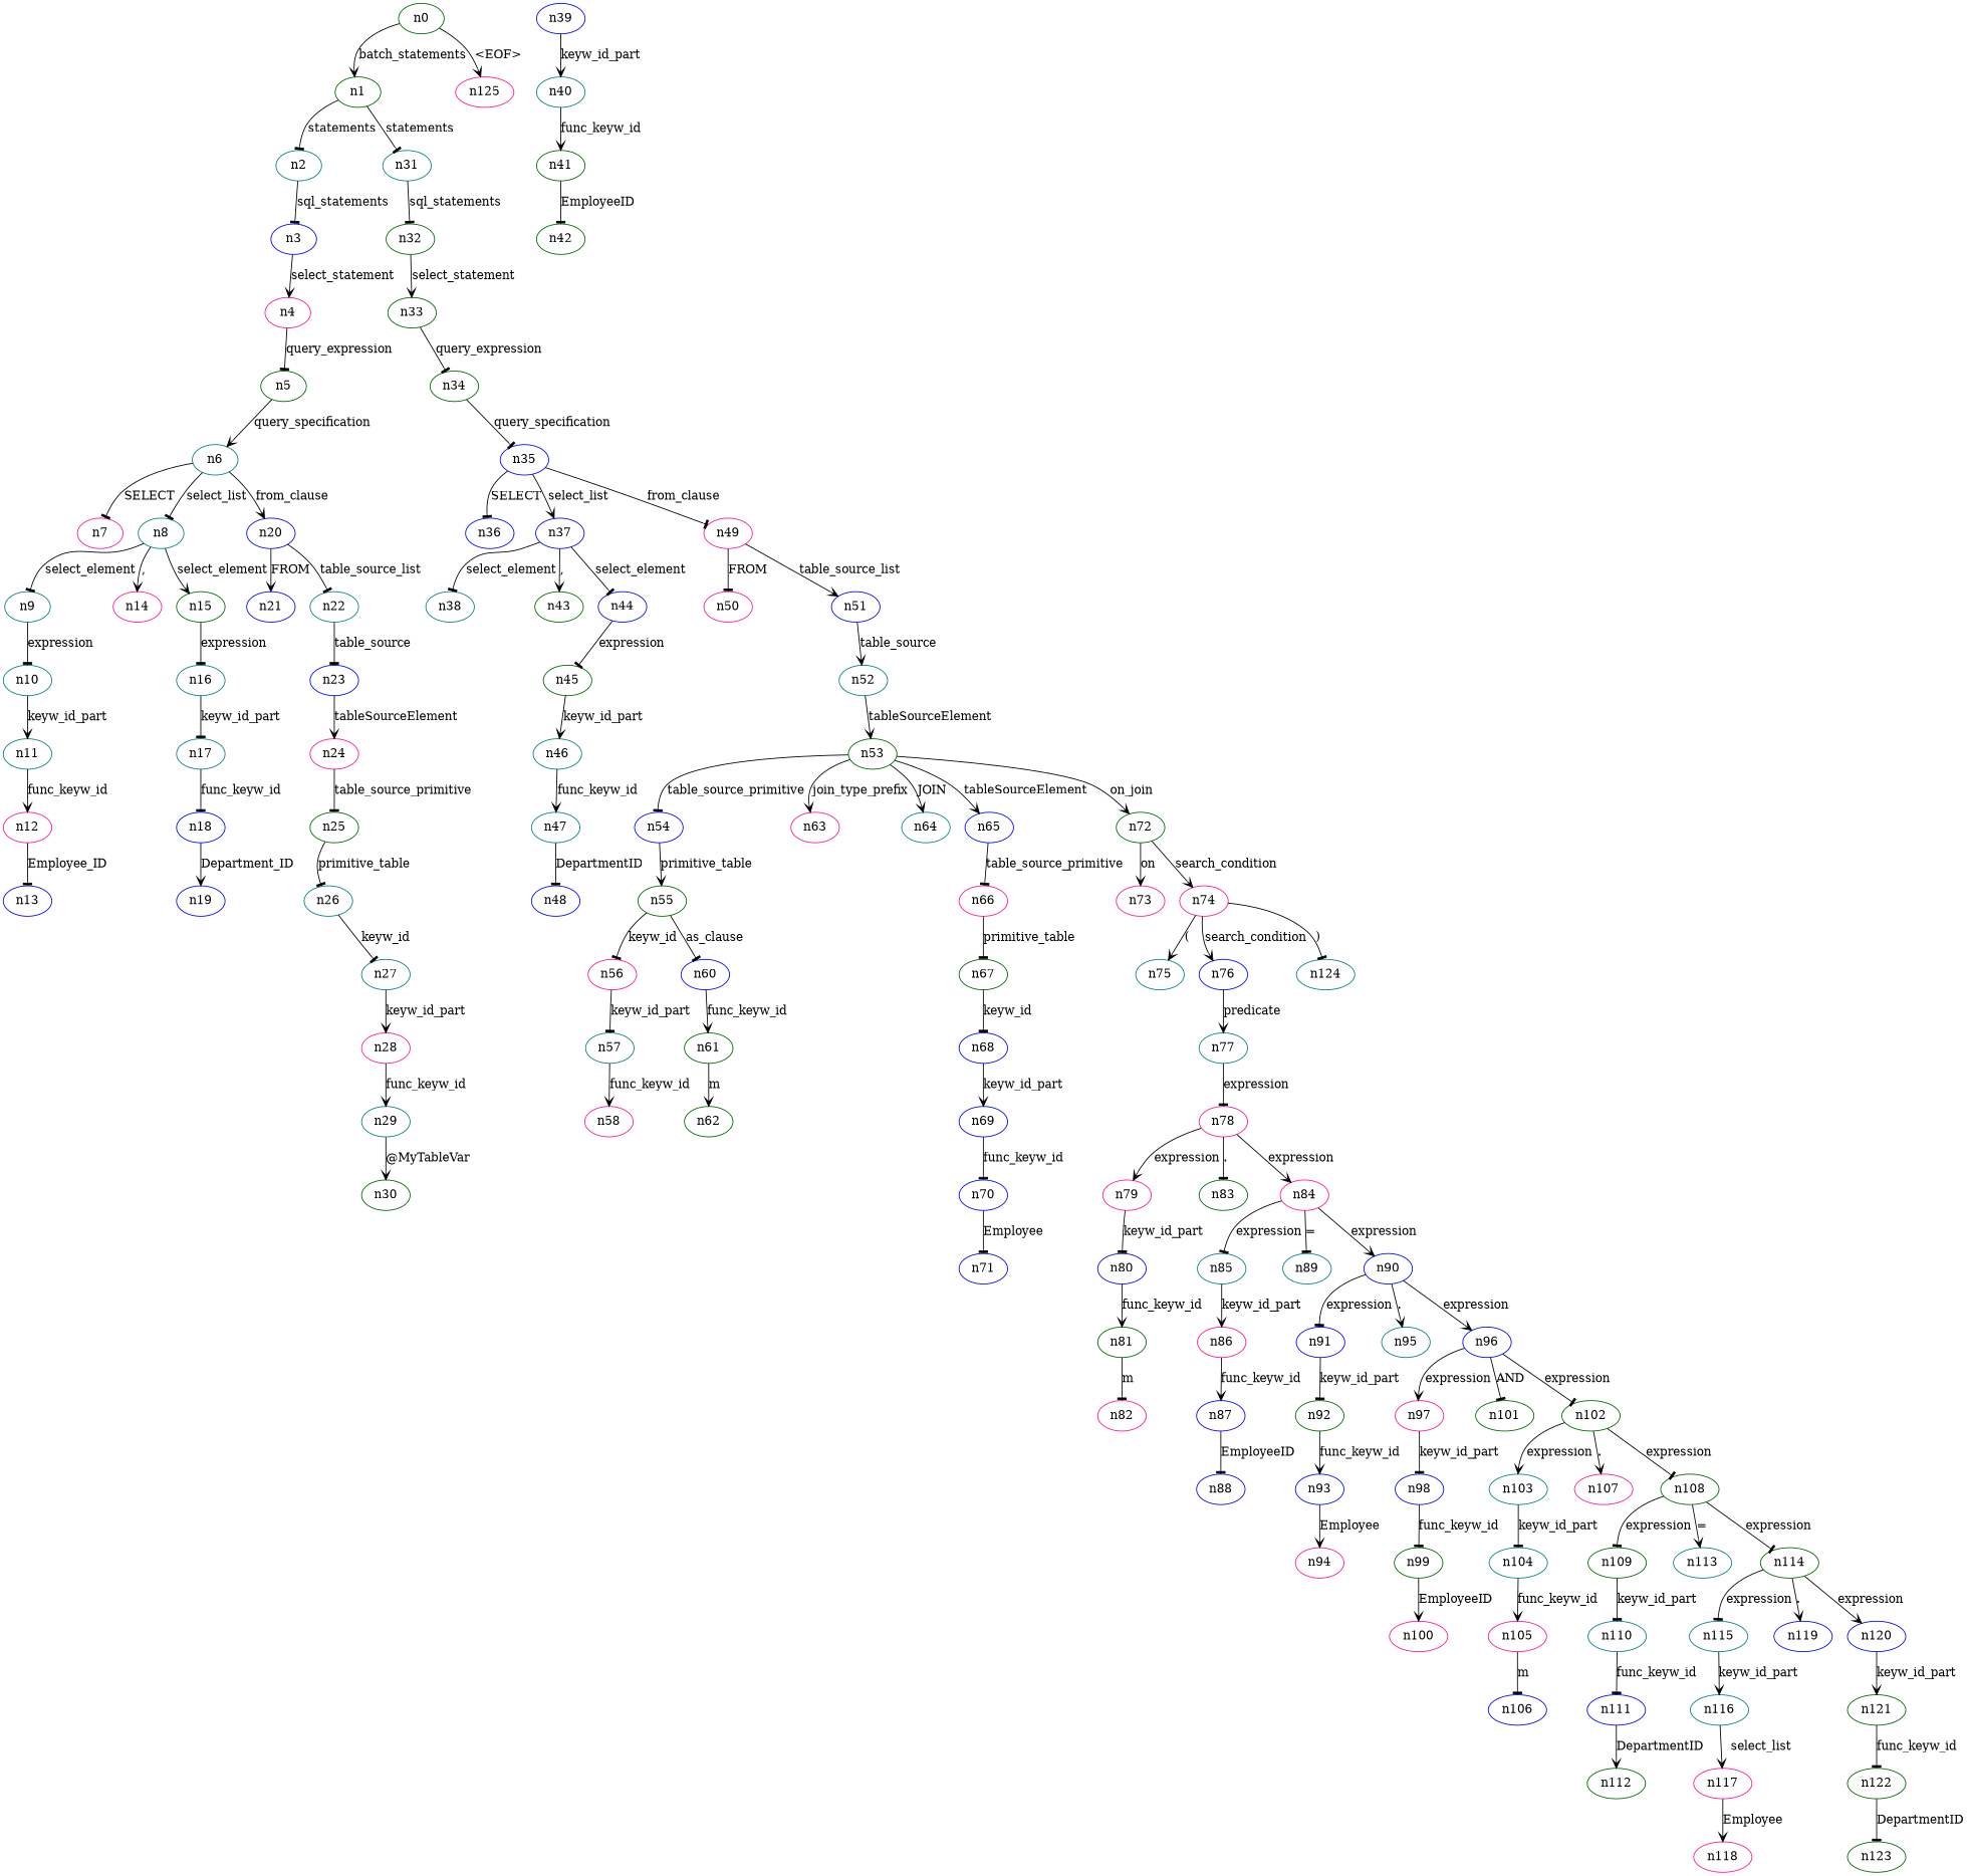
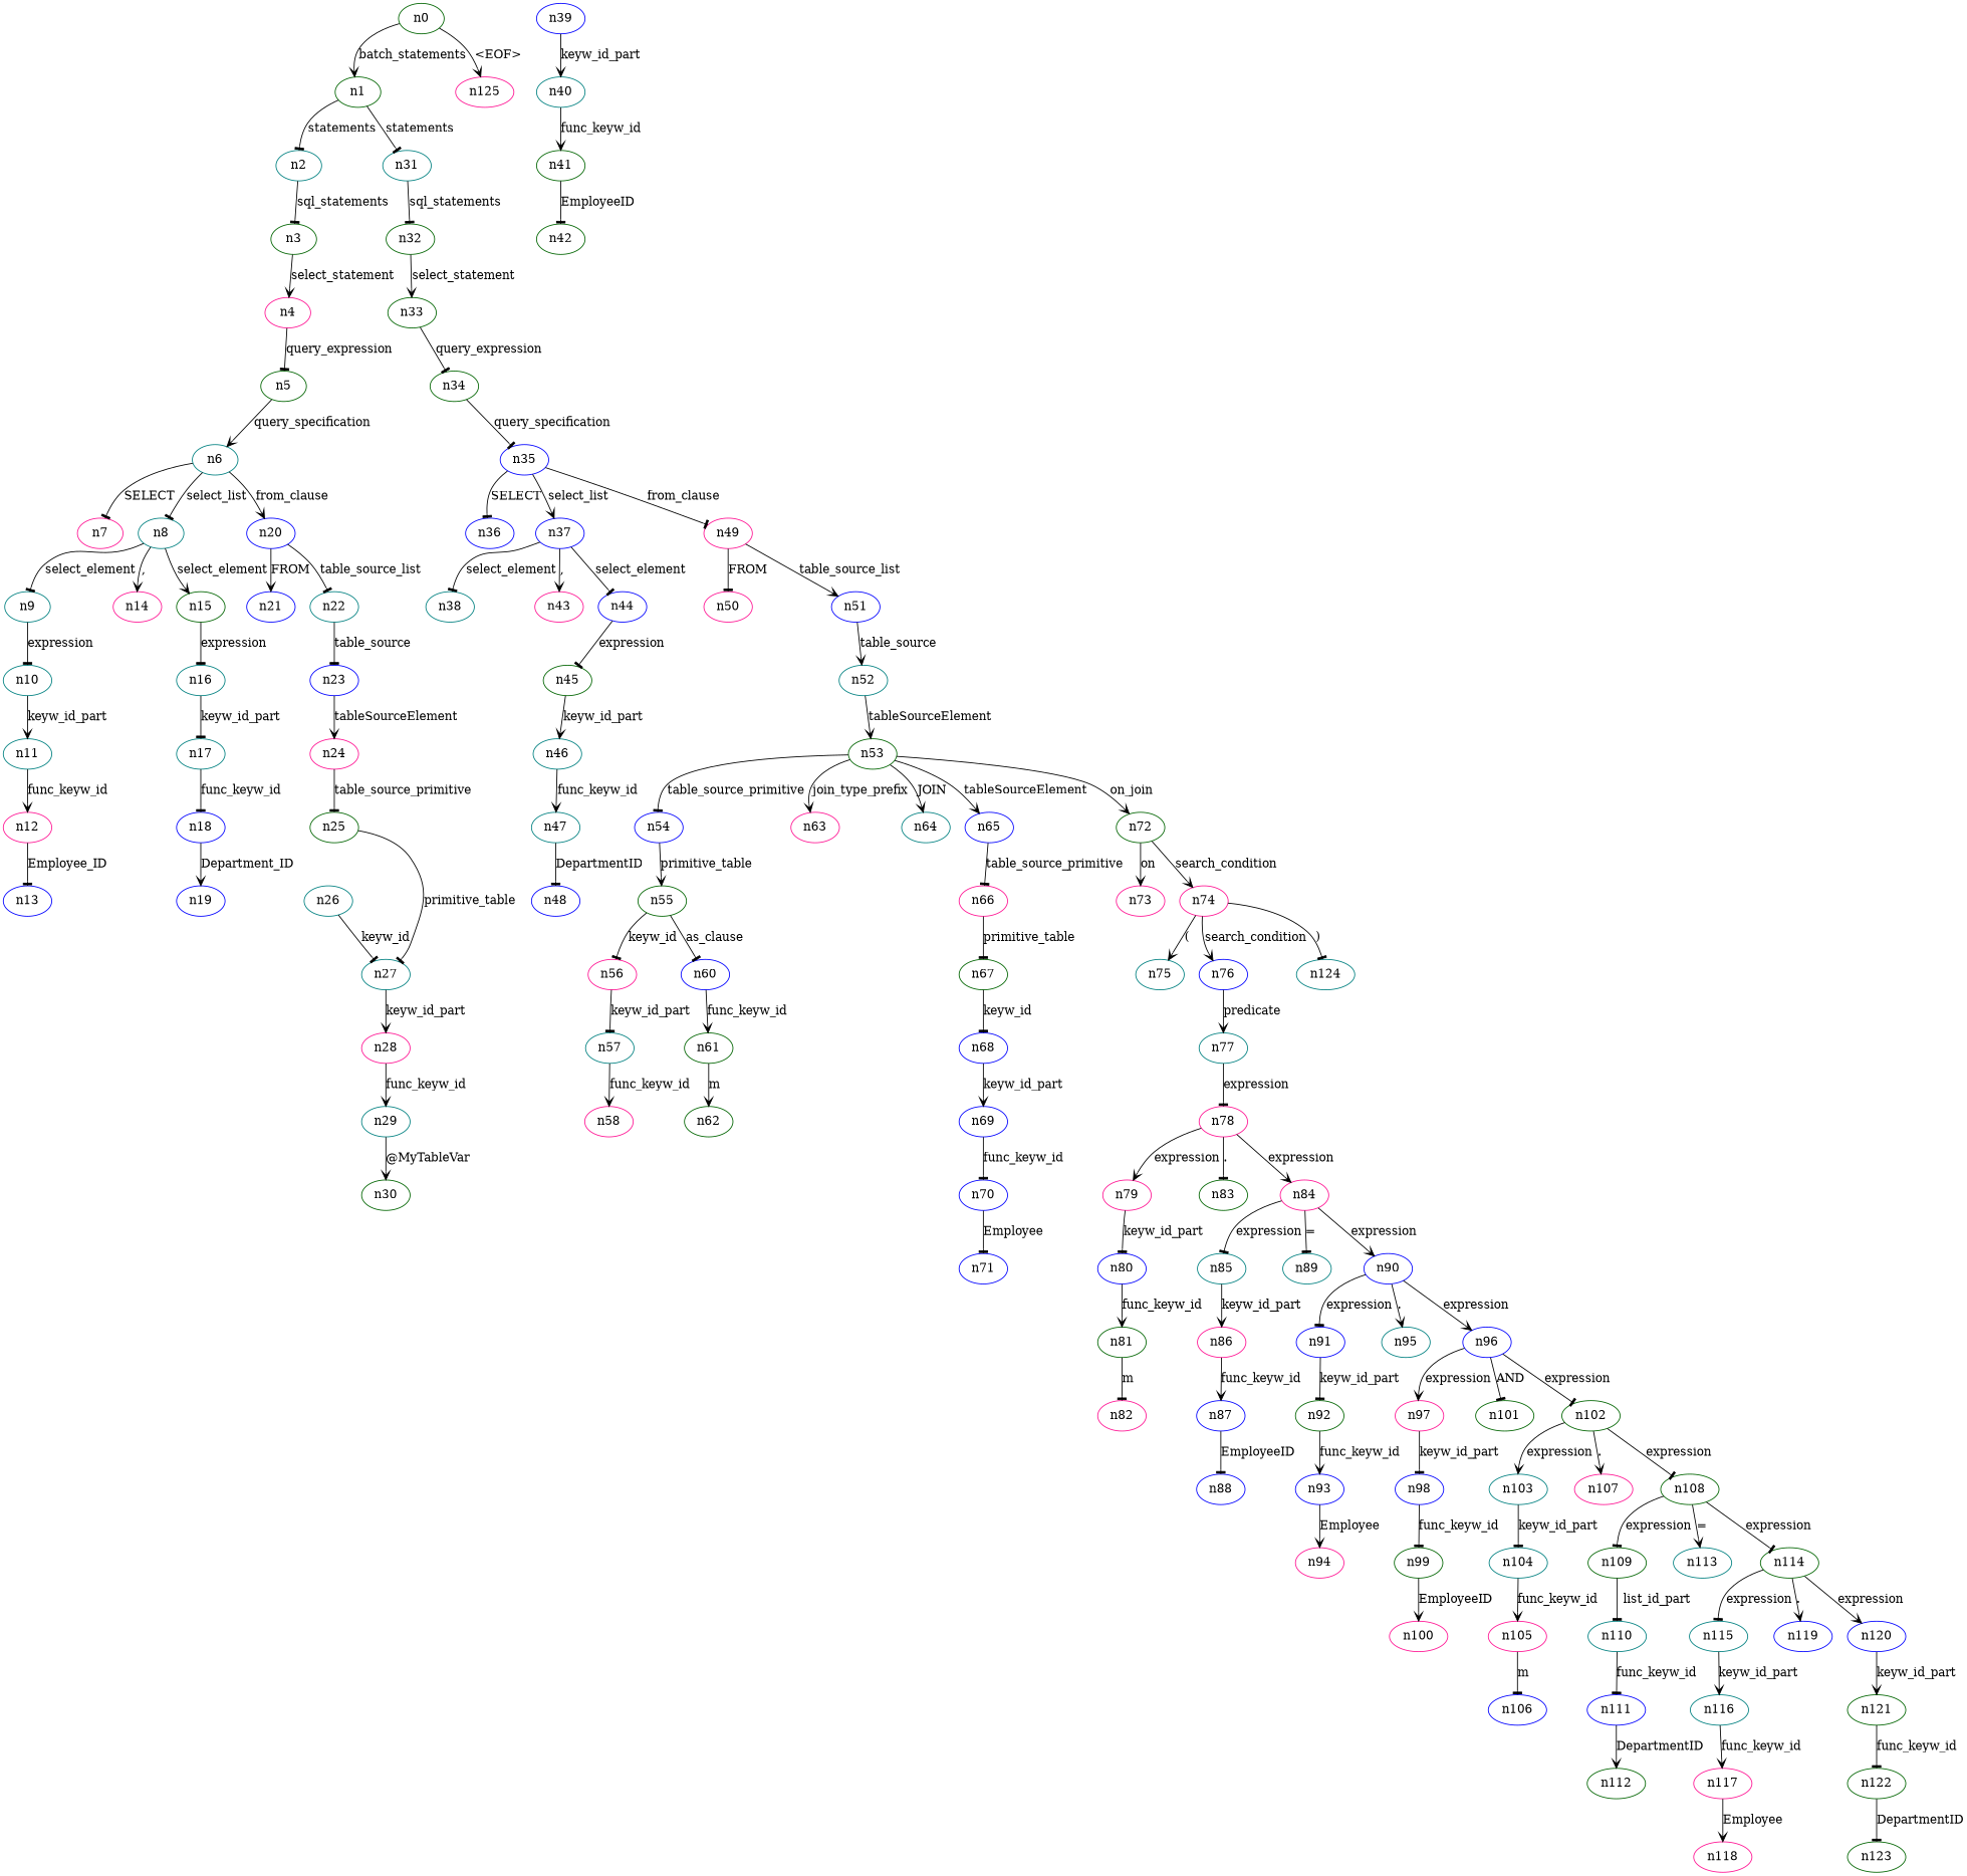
  digraph {
    node [color=blue]
    edge [arrowhead=vee]
    n0 [color=darkgreen]
    n1 [color=darkgreen]
    n125 [color=deeppink]
    n2 [color=teal]
    n31 [color=teal]
-   n3
+   n3 [color=darkgreen]
    n32 [color=darkgreen]
    n4 [color=deeppink]
    n5 [color=darkgreen]
    n6 [color=teal]
    n7 [color=deeppink]
    n8 [color=teal]
    n20
    n9 [color=teal]
    n14 [color=deeppink]
    n15 [color=darkgreen]
    n21
    n22 [color=teal]
    n10 [color=teal]
    n16 [color=teal]
    n11 [color=teal]
    n12 [color=deeppink]
    n13
    n17 [color=teal]
    n18
    n19
    n23
    n24 [color=deeppink]
    n25 [color=darkgreen]
    n26 [color=teal]
    n27 [color=teal]
    n28 [color=deeppink]
    n29 [color=teal]
    n30 [color=darkgreen]
    n33 [color=darkgreen]
    n34 [color=darkgreen]
    n35
    n36
    n37
    n49 [color=deeppink]
    n38 [color=teal]
-   n43 [color=darkgreen]
+   n43 [color=deeppink]
    n44
    n50 [color=deeppink]
    n51
    n45 [color=darkgreen]
    n40 [color=teal]
    n39
    n41 [color=darkgreen]
    n42 [color=darkgreen]
    n46 [color=teal]
    n47 [color=teal]
    n48
    n52 [color=teal]
    n53 [color=darkgreen]
    n54
    n63 [color=deeppink]
    n64 [color=teal]
    n65
    n72 [color=darkgreen]
    n55 [color=darkgreen]
    n66 [color=deeppink]
    n73 [color=deeppink]
    n74 [color=deeppink]
    n56 [color=deeppink]
    n60
    n57 [color=teal]
    n61 [color=darkgreen]
    n58 [color=deeppink]
    n62 [color=darkgreen]
    n67 [color=darkgreen]
    n68
    n69
    n70
    n71
    n75 [color=teal]
    n76
    n124 [color=teal]
    n77 [color=teal]
    n78 [color=deeppink]
    n79 [color=deeppink]
    n83 [color=darkgreen]
    n84 [color=deeppink]
    n80
    n85 [color=teal]
    n89 [color=teal]
    n90
    n81 [color=darkgreen]
    n82 [color=deeppink]
    n86 [color=deeppink]
    n91
    n95 [color=teal]
    n96
    n87
    n88
    n92 [color=darkgreen]
    n97 [color=deeppink]
    n101 [color=darkgreen]
    n102 [color=darkgreen]
    n93
    n94 [color=deeppink]
    n98
    n103 [color=teal]
    n107 [color=deeppink]
    n108 [color=darkgreen]
    n99 [color=darkgreen]
    n100 [color=deeppink]
    n104 [color=teal]
    n109 [color=darkgreen]
    n113 [color=teal]
    n114 [color=darkgreen]
    n105 [color=deeppink]
    n106
    n110 [color=teal]
    n115 [color=teal]
    n119
    n120
    n111
    n112 [color=darkgreen]
    n116 [color=teal]
    n121 [color=darkgreen]
    n117 [color=deeppink]
    n118 [color=deeppink]
    n122 [color=darkgreen]
    n123 [color=darkgreen]
    n0 -> n1 [label=batch_statements]
    n0 -> n125 [label="<EOF>"]
    n1 -> n2 [arrowhead=tee label=statements]
    n1 -> n31 [arrowhead=tee label=statements]
    n2 -> n3 [arrowhead=tee label=sql_statements]
    n31 -> n32 [arrowhead=tee label=sql_statements]
    n3 -> n4 [label=select_statement]
    n32 -> n33 [label=select_statement]
    n4 -> n5 [arrowhead=tee label=query_expression]
    n5 -> n6 [label=query_specification]
    n6 -> n7 [arrowhead=tee label=SELECT]
    n6 -> n8 [arrowhead=tee label=select_list]
    n6 -> n20 [label=from_clause]
    n8 -> n9 [arrowhead=tee label=select_element]
    n8 -> n14 [label=","]
    n8 -> n15 [label=select_element]
    n20 -> n21 [label=FROM]
    n20 -> n22 [arrowhead=tee label=table_source_list]
    n9 -> n10 [arrowhead=tee label=expression]
    n15 -> n16 [arrowhead=tee label=expression]
    n22 -> n23 [arrowhead=tee label=table_source]
    n10 -> n11 [label=keyw_id_part]
    n16 -> n17 [arrowhead=tee label=keyw_id_part]
    n11 -> n12 [label=func_keyw_id]
    n12 -> n13 [arrowhead=tee label=Employee_ID]
    n17 -> n18 [arrowhead=tee label=func_keyw_id]
    n18 -> n19 [label=Department_ID]
    n23 -> n24 [label=tableSourceElement]
    n24 -> n25 [arrowhead=tee label=table_source_primitive]
-   n25 -> n26 [arrowhead=tee label=primitive_table]
+   n25 -> n27 [arrowhead=tee label=primitive_table]
    n26 -> n27 [arrowhead=tee label=keyw_id]
    n27 -> n28 [label=keyw_id_part]
    n28 -> n29 [label=func_keyw_id]
    n29 -> n30 [label="@MyTableVar"]
    n33 -> n34 [arrowhead=tee label=query_expression]
    n34 -> n35 [arrowhead=tee label=query_specification]
    n35 -> n36 [arrowhead=tee label=SELECT]
    n35 -> n37 [label=select_list]
    n35 -> n49 [arrowhead=tee label=from_clause]
    n37 -> n38 [arrowhead=tee label=select_element]
    n37 -> n43 [label=","]
    n37 -> n44 [arrowhead=tee label=select_element]
    n49 -> n50 [arrowhead=tee label=FROM]
    n49 -> n51 [label=table_source_list]
    n44 -> n45 [arrowhead=tee label=expression]
    n51 -> n52 [label=table_source]
    n45 -> n46 [label=keyw_id_part]
    n40 -> n41 [label=func_keyw_id]
    n39 -> n40 [label=keyw_id_part]
    n41 -> n42 [arrowhead=tee label=EmployeeID]
    n46 -> n47 [label=func_keyw_id]
    n47 -> n48 [arrowhead=tee label=DepartmentID]
    n52 -> n53 [label=tableSourceElement]
    n53 -> n54 [arrowhead=tee label=table_source_primitive]
    n53 -> n63 [label=join_type_prefix]
    n53 -> n64 [label=JOIN]
    n53 -> n65 [label=tableSourceElement]
    n53 -> n72 [label=on_join]
    n54 -> n55 [label=primitive_table]
    n65 -> n66 [arrowhead=tee label=table_source_primitive]
    n72 -> n73 [label=on]
    n72 -> n74 [label=search_condition]
    n55 -> n56 [arrowhead=tee label=keyw_id]
    n55 -> n60 [arrowhead=tee label=as_clause]
    n66 -> n67 [arrowhead=tee label=primitive_table]
    n74 -> n75 [label="("]
    n74 -> n76 [label=search_condition]
    n74 -> n124 [arrowhead=tee label=")"]
    n56 -> n57 [arrowhead=tee label=keyw_id_part]
    n60 -> n61 [label=func_keyw_id]
    n57 -> n58 [label=func_keyw_id]
    n61 -> n62 [label=m]
    n67 -> n68 [arrowhead=tee label=keyw_id]
    n68 -> n69 [label=keyw_id_part]
    n69 -> n70 [arrowhead=tee label=func_keyw_id]
    n70 -> n71 [arrowhead=tee label=Employee]
    n76 -> n77 [label=predicate]
    n77 -> n78 [arrowhead=tee label=expression]
    n78 -> n79 [label=expression]
    n78 -> n83 [arrowhead=tee label="."]
    n78 -> n84 [label=expression]
    n79 -> n80 [arrowhead=tee label=keyw_id_part]
    n84 -> n85 [arrowhead=tee label=expression]
    n84 -> n89 [arrowhead=tee label="="]
    n84 -> n90 [label=expression]
    n80 -> n81 [label=func_keyw_id]
    n85 -> n86 [label=keyw_id_part]
    n90 -> n91 [arrowhead=tee label=expression]
    n90 -> n95 [label="."]
    n90 -> n96 [label=expression]
    n81 -> n82 [arrowhead=tee label=m]
    n86 -> n87 [label=func_keyw_id]
    n91 -> n92 [arrowhead=tee label=keyw_id_part]
    n96 -> n97 [label=expression]
    n96 -> n101 [arrowhead=tee label=AND]
    n96 -> n102 [arrowhead=tee label=expression]
    n87 -> n88 [arrowhead=tee label=EmployeeID]
    n92 -> n93 [label=func_keyw_id]
    n97 -> n98 [arrowhead=tee label=keyw_id_part]
    n102 -> n103 [label=expression]
    n102 -> n107 [label="."]
    n102 -> n108 [arrowhead=tee label=expression]
    n93 -> n94 [label=Employee]
    n98 -> n99 [arrowhead=tee label=func_keyw_id]
    n103 -> n104 [arrowhead=tee label=keyw_id_part]
    n108 -> n109 [arrowhead=tee label=expression]
    n108 -> n113 [label="="]
    n108 -> n114 [arrowhead=tee label=expression]
    n99 -> n100 [label=EmployeeID]
    n104 -> n105 [label=func_keyw_id]
-   n109 -> n110 [arrowhead=tee label=keyw_id_part]
+   n109 -> n110 [arrowhead=tee label=list_id_part]
    n114 -> n115 [arrowhead=tee label=expression]
    n114 -> n119 [label="."]
    n114 -> n120 [label=expression]
    n105 -> n106 [arrowhead=tee label=m]
    n110 -> n111 [arrowhead=tee label=func_keyw_id]
    n115 -> n116 [label=keyw_id_part]
    n120 -> n121 [label=keyw_id_part]
    n111 -> n112 [label=DepartmentID]
-   n116 -> n117 [label=select_list]
+   n116 -> n117 [label=func_keyw_id]
    n121 -> n122 [arrowhead=tee label=func_keyw_id]
    n117 -> n118 [label=Employee]
    n122 -> n123 [arrowhead=tee label=DepartmentID]
  }
